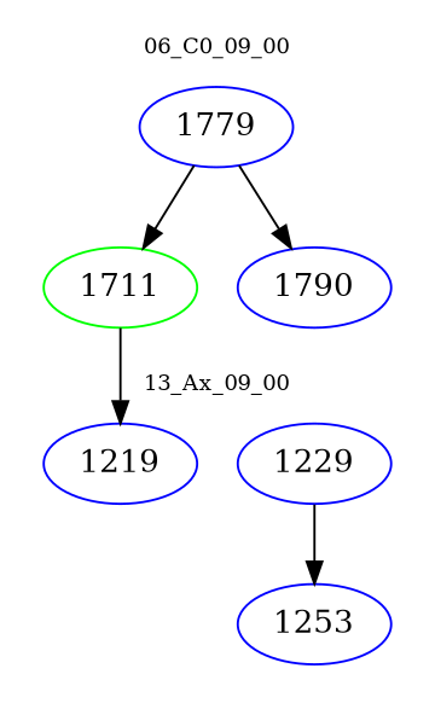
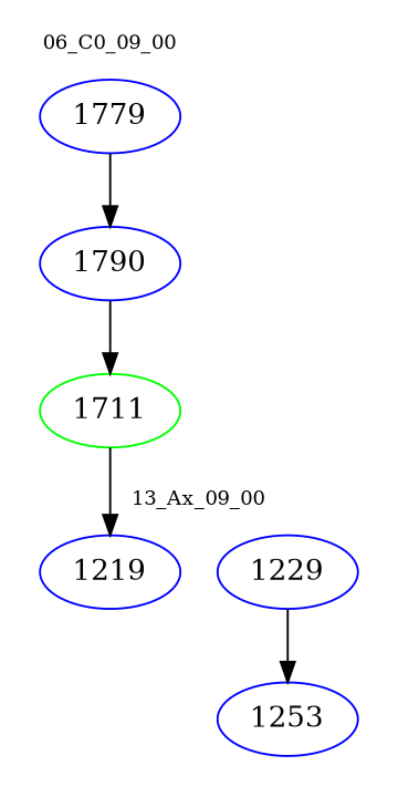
  digraph {
    node [color=blue]
    edge [color=black]
    n1 [label=1229]
    n2 [label=1219]
    n3 [label=1253]
    n4 [label=1779]
    n5 [color=green label=1711]
    n6 [label=1790]
    subgraph cluster_1 {
      color=white
      fontsize=10
      label="13_Ax_09_00"
      n1
      n2
      n3
    }
    subgraph cluster_2 {
      color=white
      fontsize=10
      label="06_C0_09_00"
      n4
      n5
      n6
    }
    n1 -> n3
-   n4 -> n5
+   n6 -> n5
    n4 -> n6
    n5 -> n2
  }
